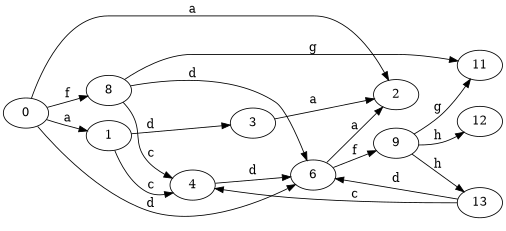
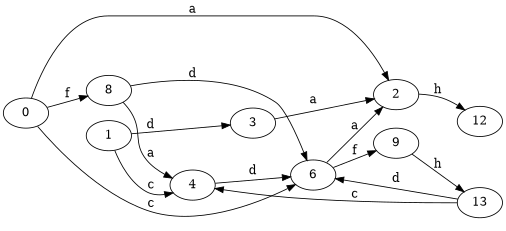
  strict digraph {
    rankdir=LR
    0
    1
    2
    6
    8
    3
    4
    12
    9
-   11
    13
-   0 -> 1 [label=a]
    0 -> 2 [label=a]
-   0 -> 6 [label=d]
+   0 -> 6 [label=c]
    0 -> 8 [label=f]
    1 -> 3 [label=d]
    1 -> 4 [label=c]
-   9 -> 12 [label=h]
+   2 -> 12 [label=h]
    6 -> 2 [label=a]
    6 -> 9 [label=f]
    8 -> 6 [label=d]
-   8 -> 4 [label=c]
-   8 -> 11 [label=g]
+   8 -> 4 [label=a]
    3 -> 2 [label=a]
    4 -> 6 [label=d]
-   9 -> 11 [label=g]
    9 -> 13 [label=h]
    13 -> 6 [label=d]
    13 -> 4 [label=c]
  }
